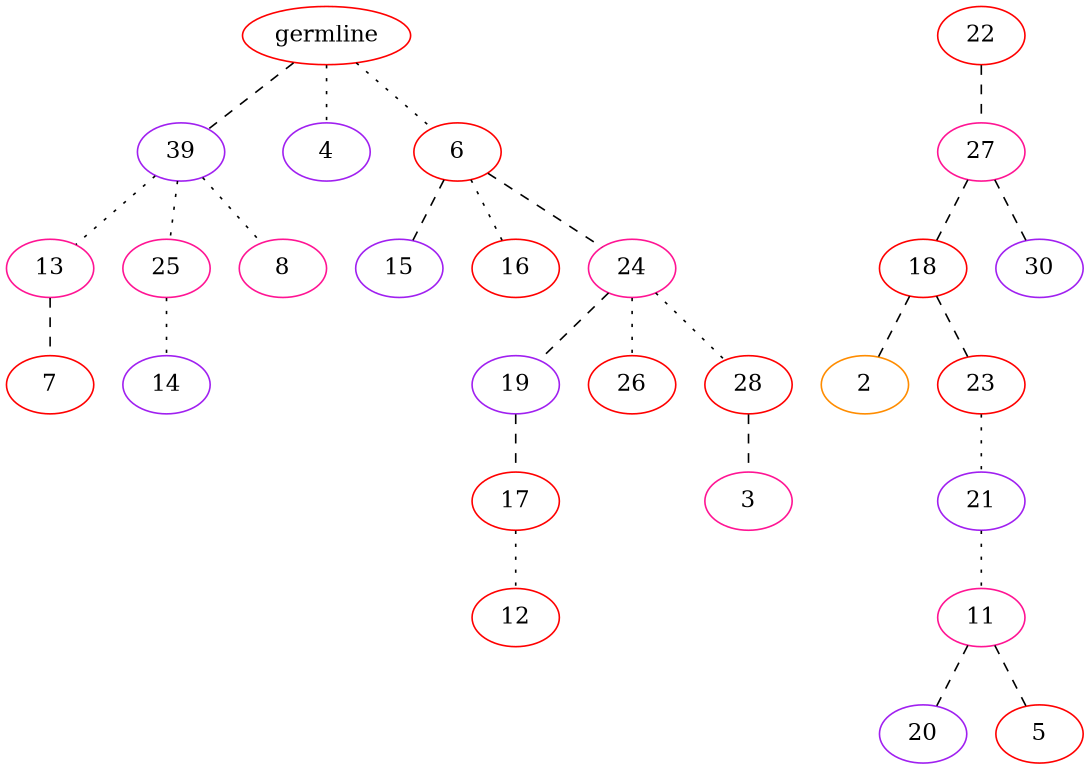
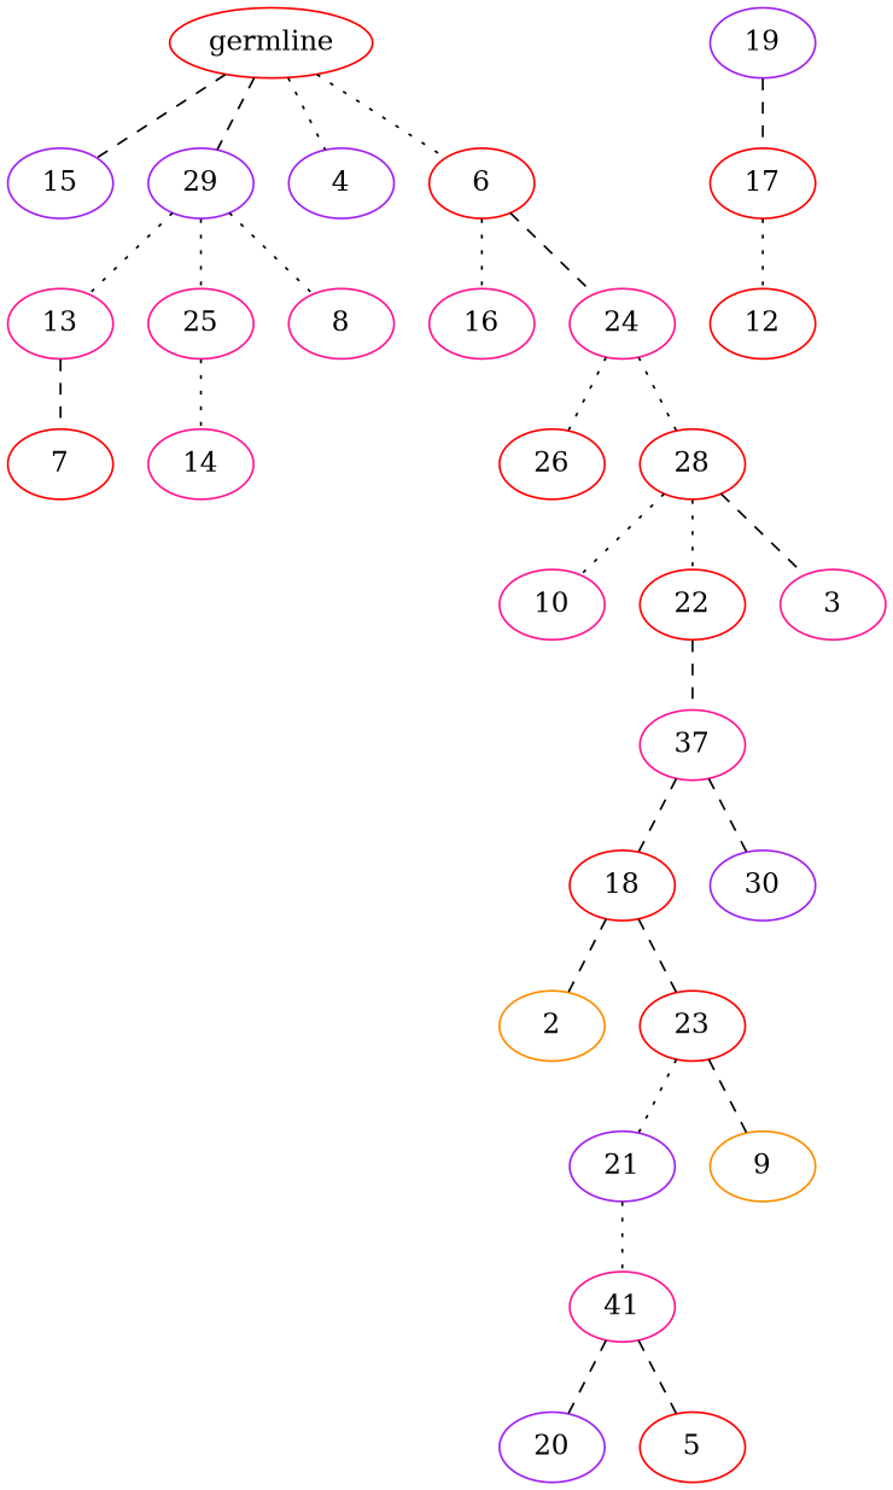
  graph {
    node [color=red]
    edge [style=dashed]
    n1 [label=germline]
    n2 [color=purple label=15]
-   n3 [color=purple label=39]
+   n3 [color=purple label=29]
    n4 [color=purple label=4]
    n5 [label=6]
    n6 [color=deeppink label=13]
    n7 [color=deeppink label=25]
    n8 [color=deeppink label=8]
-   n9 [label=16]
+   n9 [color=deeppink label=16]
    n10 [color=deeppink label=24]
    n11 [label=7]
-   n12 [color=purple label=14]
+   n12 [color=deeppink label=14]
    n13 [color=purple label=19]
    n14 [label=26]
    n15 [label=28]
    n16 [label=17]
+   n17 [color=deeppink label=10]
    n18 [label=22]
    n19 [color=deeppink label=3]
    n20 [label=12]
-   n21 [color=deeppink label=27]
+   n21 [color=deeppink label=37]
    n22 [label=18]
    n23 [color=purple label=30]
    n24 [color=darkorange label=2]
    n25 [label=23]
    n26 [color=purple label=21]
-   n28 [color=deeppink label=11]
+   n27 [color=darkorange label=9]
+   n28 [color=deeppink label=41]
    n29 [color=purple label=20]
    n30 [label=5]
-   n5 -- n2
+   n1 -- n2
    n1 -- n3
    n1 -- n4 [style=dotted]
    n1 -- n5 [style=dotted]
    n3 -- n6 [style=dotted]
    n3 -- n7 [style=dotted]
    n3 -- n8 [style=dotted]
    n5 -- n9 [style=dotted]
    n5 -- n10
    n6 -- n11
    n7 -- n12 [style=dotted]
-   n10 -- n13
    n10 -- n14 [style=dotted]
    n10 -- n15 [style=dotted]
    n13 -- n16
+   n15 -- n17 [style=dotted]
+   n15 -- n18 [style=dotted]
    n15 -- n19
    n16 -- n20 [style=dotted]
    n18 -- n21
    n21 -- n22
    n21 -- n23
    n22 -- n24
    n22 -- n25
    n25 -- n26 [style=dotted]
+   n25 -- n27
    n26 -- n28 [style=dotted]
    n28 -- n29
    n28 -- n30
  }
